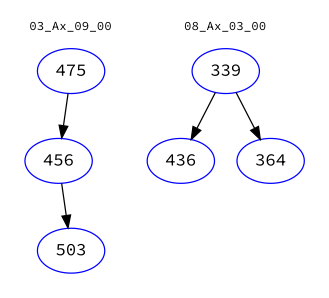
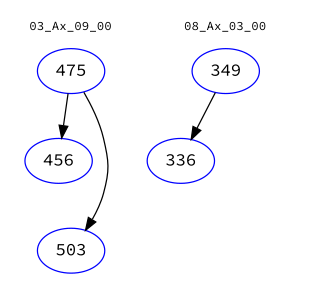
  digraph {
    fontname="Source Code Pro"
    node [color=blue fontname="Source Code Pro"]
    edge [color=black fontname="Source Code Pro"]
    n1 [label=475]
    n2 [label=456]
    n3 [label=503]
-   n4 [label=339]
-   n5 [label=436]
-   n6 [label=364]
+   n4 [label=349]
+   n5 [label=336]
    subgraph cluster_1 {
      color=white
      fontsize=10
      label="03_Ax_09_00"
      n1
      n2
      n3
    }
    subgraph cluster_2 {
      color=white
      fontsize=10
      label="08_Ax_03_00"
      n4
      n5
-     n6
    }
    n1 -> n2
-   n2 -> n3
+   n1 -> n3
    n4 -> n5
-   n4 -> n6
  }
